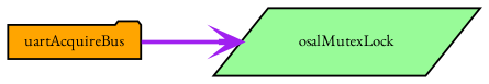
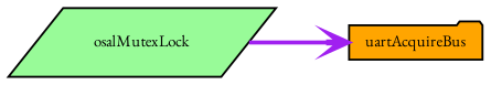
  digraph {
    rankdir=LR
    fontname="EB Garamond"
    node [color=black fontname="EB Garamond" fontsize=8 style=filled]
    n1 [fillcolor=orange fontcolor=black height=0.2 label=uartAcquireBus shape=folder width=0.4]
    n2 [height=0.2 label=osalMutexLock shape=parallelogram width=0.4 fillcolor=palegreen]
-   n1 -> n2 [color=purple fontname="EB Garamond" fontsize=8 labelfontname=Helvetica labelfontsize=8 style=bold arrowhead=vee]
+   n2 -> n1 [color=purple fontname="EB Garamond" fontsize=8 labelfontname=Helvetica labelfontsize=8 style=bold arrowhead=vee]
  }
